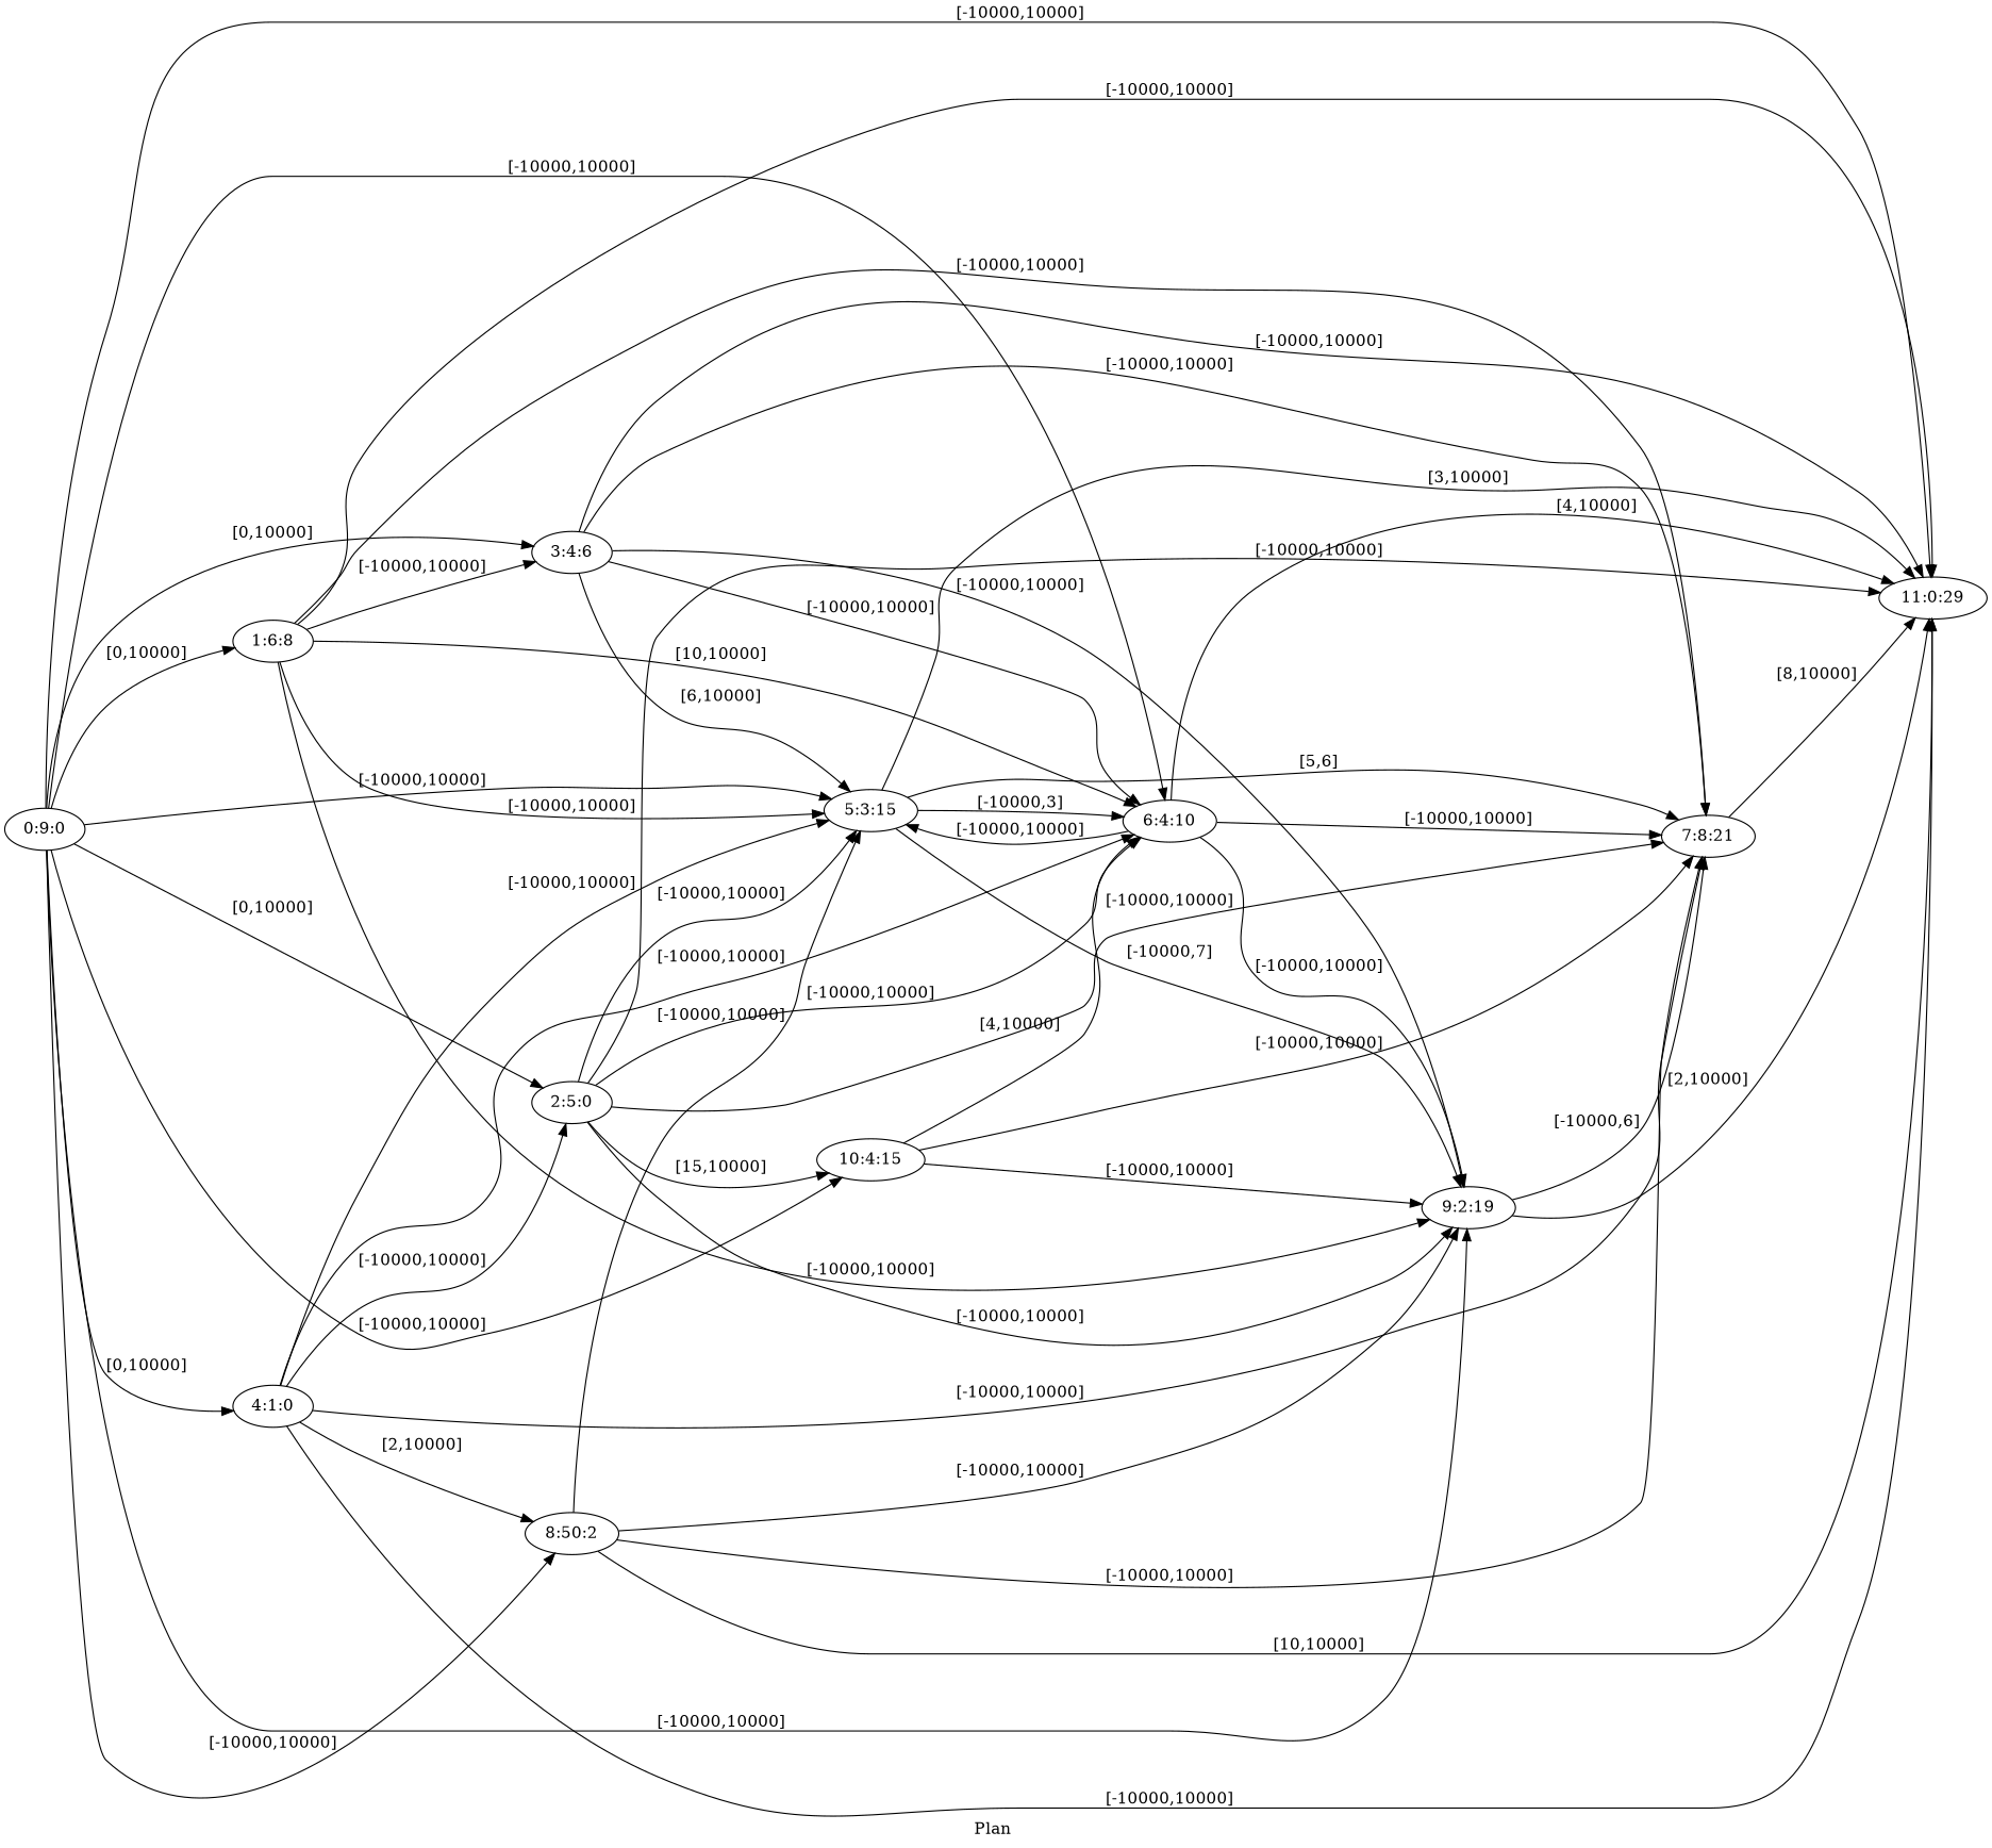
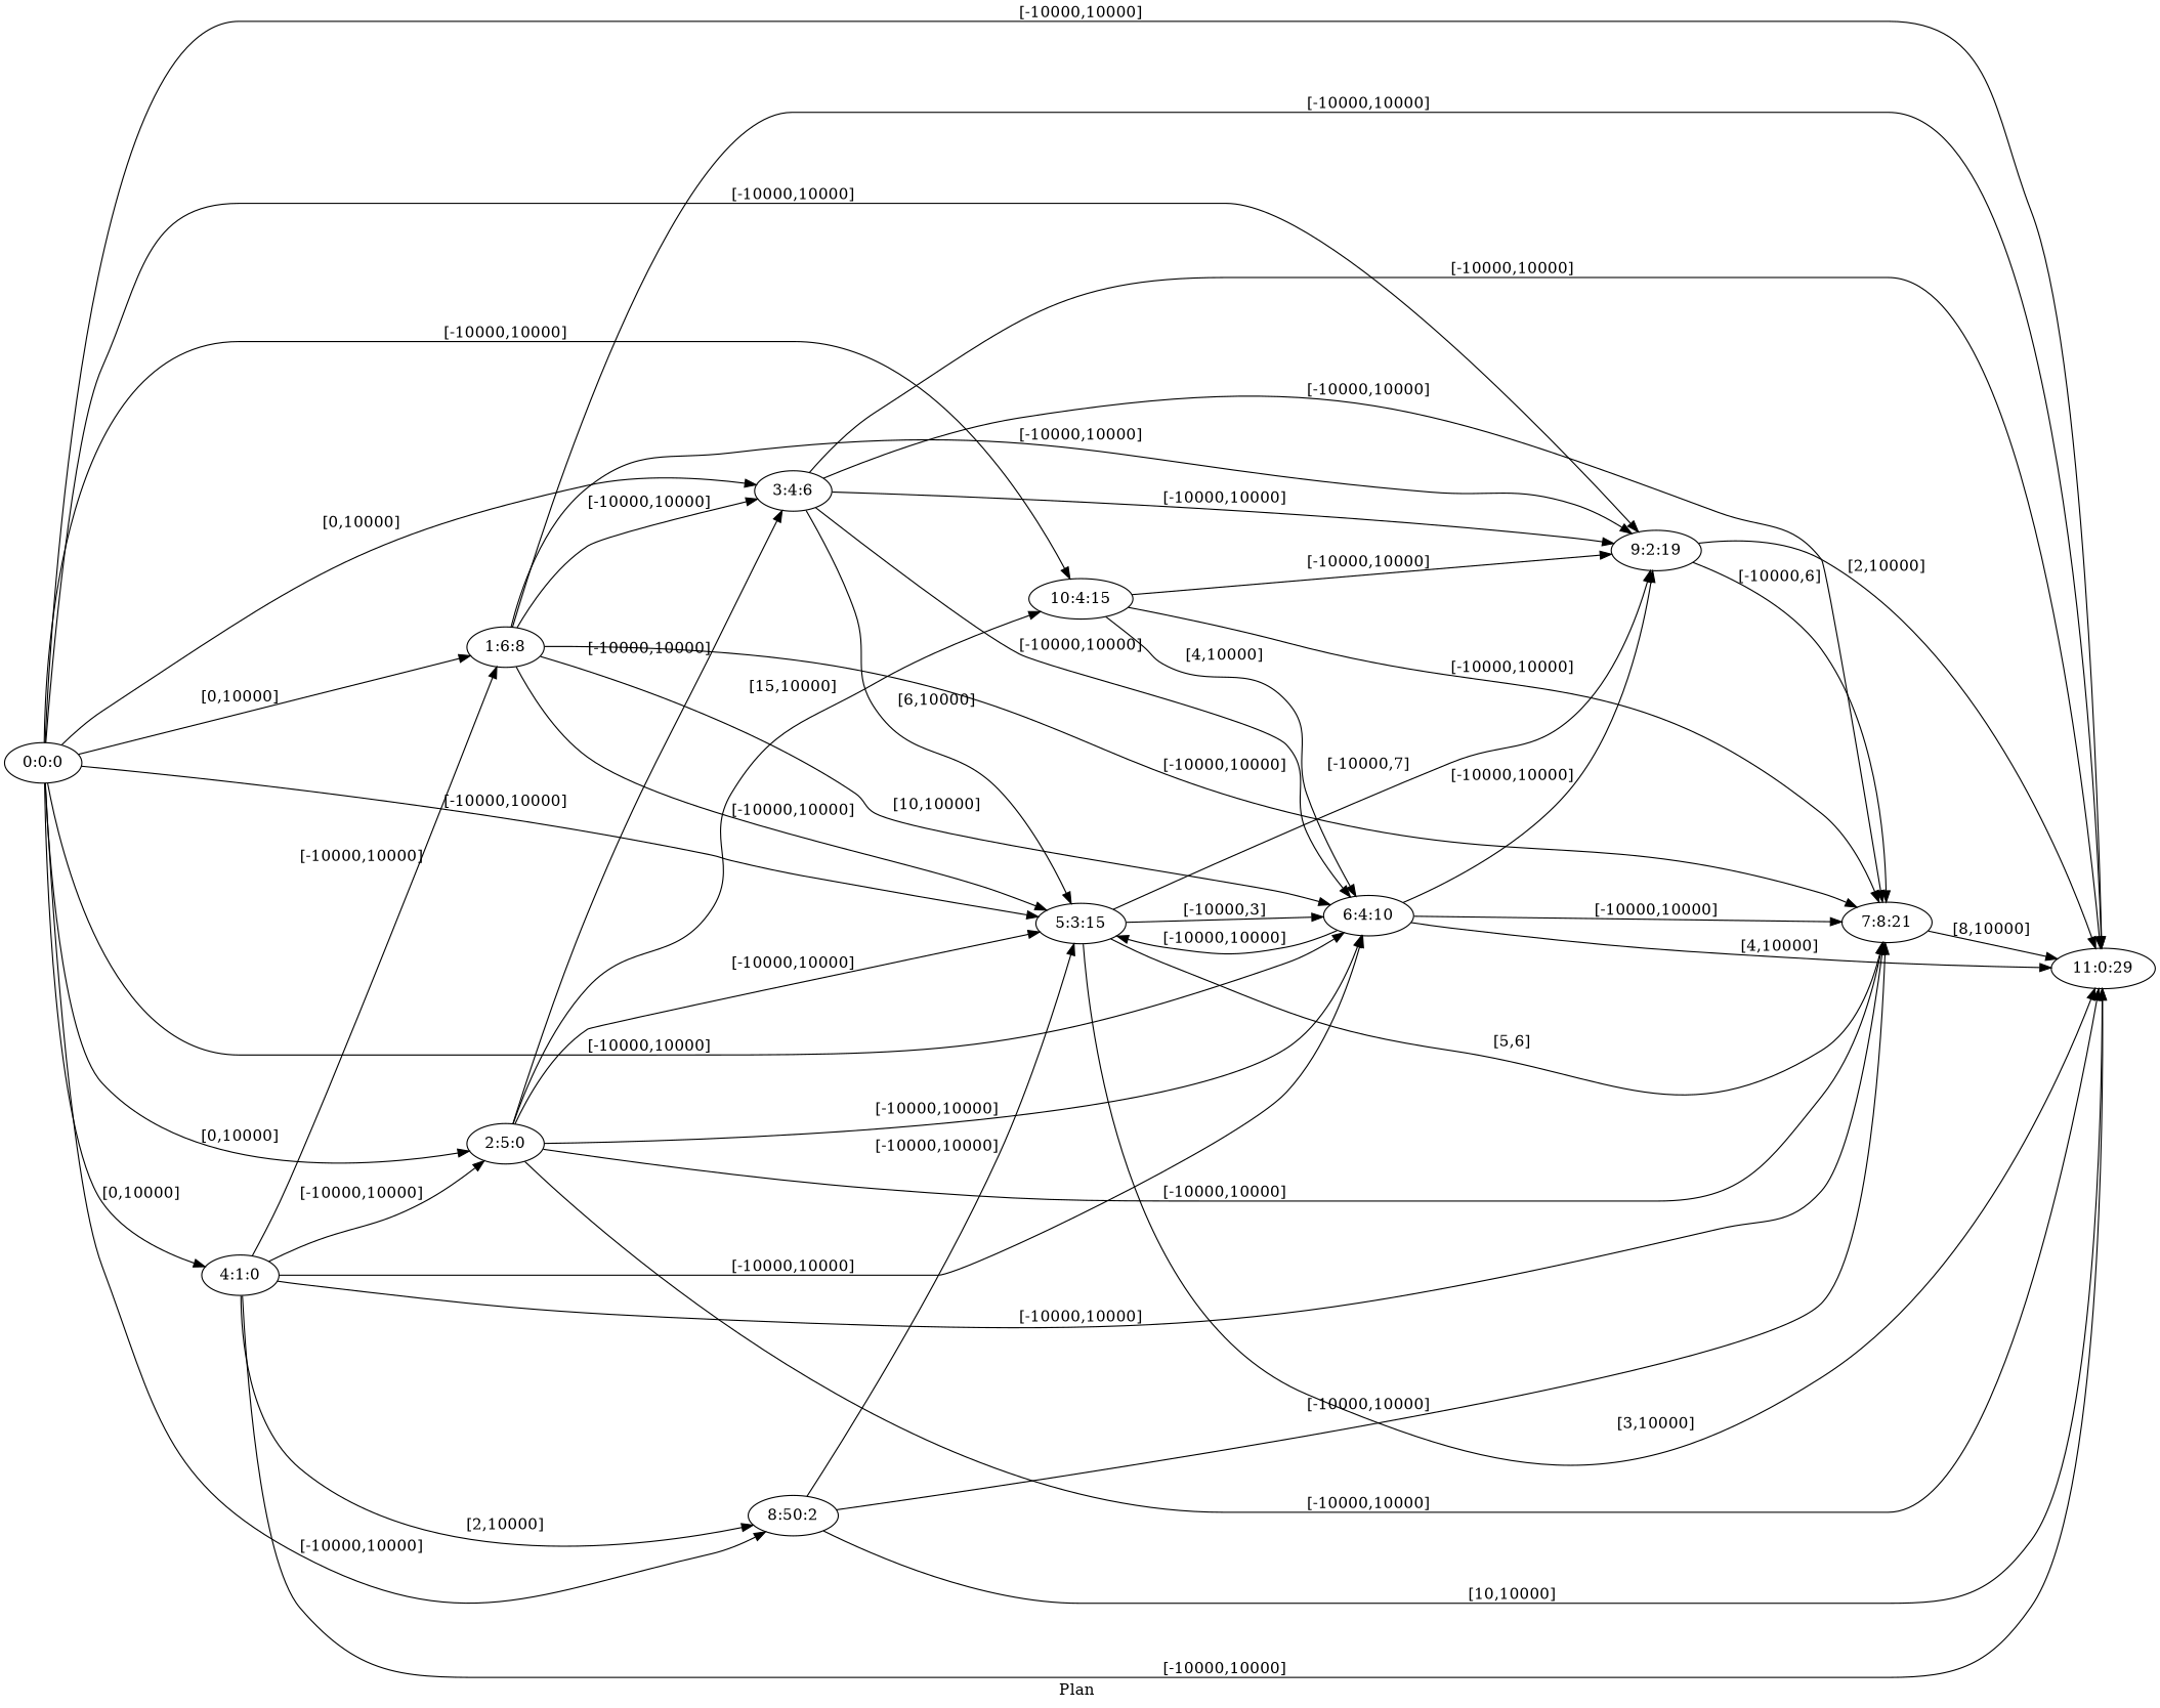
  digraph {
    fldt=0.896029
    label="Plan "
    nodesep=.45
    rankdir=LR
    n1 [label="1:6:8"]
-   "0:0:0" [label="0:9:0"]
+   "0:0:0"
    "2:5:0"
    "3:4:6"
    "4:1:0"
    "5:3:15"
    "6:4:10"
    n8 [label="8:50:2"]
    "9:2:19"
    "10:4:15"
    "11:0:29"
    "7:8:21"
    n1 -> "3:4:6" [label="[-10000,10000]"]
    n1 -> "5:3:15" [label="[-10000,10000]"]
    n1 -> "6:4:10" [label="[10,10000]"]
    n1 -> "9:2:19" [label="[-10000,10000]"]
    n1 -> "11:0:29" [label="[-10000,10000]"]
    n1 -> "7:8:21" [label="[-10000,10000]"]
    "0:0:0" -> n1 [label="[0,10000]"]
    "0:0:0" -> "2:5:0" [label="[0,10000]"]
    "0:0:0" -> "3:4:6" [label="[0,10000]"]
    "0:0:0" -> "4:1:0" [label="[0,10000]"]
    "0:0:0" -> "5:3:15" [label="[-10000,10000]"]
    "0:0:0" -> "6:4:10" [label="[-10000,10000]"]
    "0:0:0" -> n8 [label="[-10000,10000]"]
    "0:0:0" -> "9:2:19" [label="[-10000,10000]"]
    "0:0:0" -> "10:4:15" [label="[-10000,10000]"]
    "0:0:0" -> "11:0:29" [label="[-10000,10000]"]
    "2:5:0" -> "5:3:15" [label="[-10000,10000]"]
    "2:5:0" -> "6:4:10" [label="[-10000,10000]"]
-   "2:5:0" -> "9:2:19" [label="[-10000,10000]"]
+   "2:5:0" -> "3:4:6" [label="[-10000,10000]"]
    "2:5:0" -> "10:4:15" [label="[15,10000]"]
    "2:5:0" -> "11:0:29" [label="[-10000,10000]"]
    "2:5:0" -> "7:8:21" [label="[-10000,10000]"]
    "3:4:6" -> "5:3:15" [label="[6,10000]"]
    "3:4:6" -> "6:4:10" [label="[-10000,10000]"]
    "3:4:6" -> "9:2:19" [label="[-10000,10000]"]
    "3:4:6" -> "11:0:29" [label="[-10000,10000]"]
    "3:4:6" -> "7:8:21" [label="[-10000,10000]"]
    "4:1:0" -> "2:5:0" [label="[-10000,10000]"]
-   "4:1:0" -> "5:3:15" [label="[-10000,10000]"]
+   "4:1:0" -> n1 [label="[-10000,10000]"]
    "4:1:0" -> "6:4:10" [label="[-10000,10000]"]
    "4:1:0" -> n8 [label="[2,10000]"]
    "4:1:0" -> "11:0:29" [label="[-10000,10000]"]
    "4:1:0" -> "7:8:21" [label="[-10000,10000]"]
    "5:3:15" -> "6:4:10" [label="[-10000,3]"]
    "5:3:15" -> "9:2:19" [label="[-10000,7]"]
    "5:3:15" -> "11:0:29" [label="[3,10000]"]
    "5:3:15" -> "7:8:21" [label="[5,6]"]
    "6:4:10" -> "5:3:15" [label="[-10000,10000]"]
    "6:4:10" -> "9:2:19" [label="[-10000,10000]"]
    "6:4:10" -> "11:0:29" [label="[4,10000]"]
    "6:4:10" -> "7:8:21" [label="[-10000,10000]"]
    n8 -> "5:3:15" [label="[-10000,10000]"]
-   n8 -> "9:2:19" [label="[-10000,10000]"]
    n8 -> "11:0:29" [label="[10,10000]"]
    n8 -> "7:8:21" [label="[-10000,10000]"]
    "9:2:19" -> "11:0:29" [label="[2,10000]"]
    "9:2:19" -> "7:8:21" [label="[-10000,6]"]
    "10:4:15" -> "6:4:10" [label="[4,10000]"]
    "10:4:15" -> "9:2:19" [label="[-10000,10000]"]
    "10:4:15" -> "7:8:21" [label="[-10000,10000]"]
    "7:8:21" -> "11:0:29" [label="[8,10000]"]
  }
